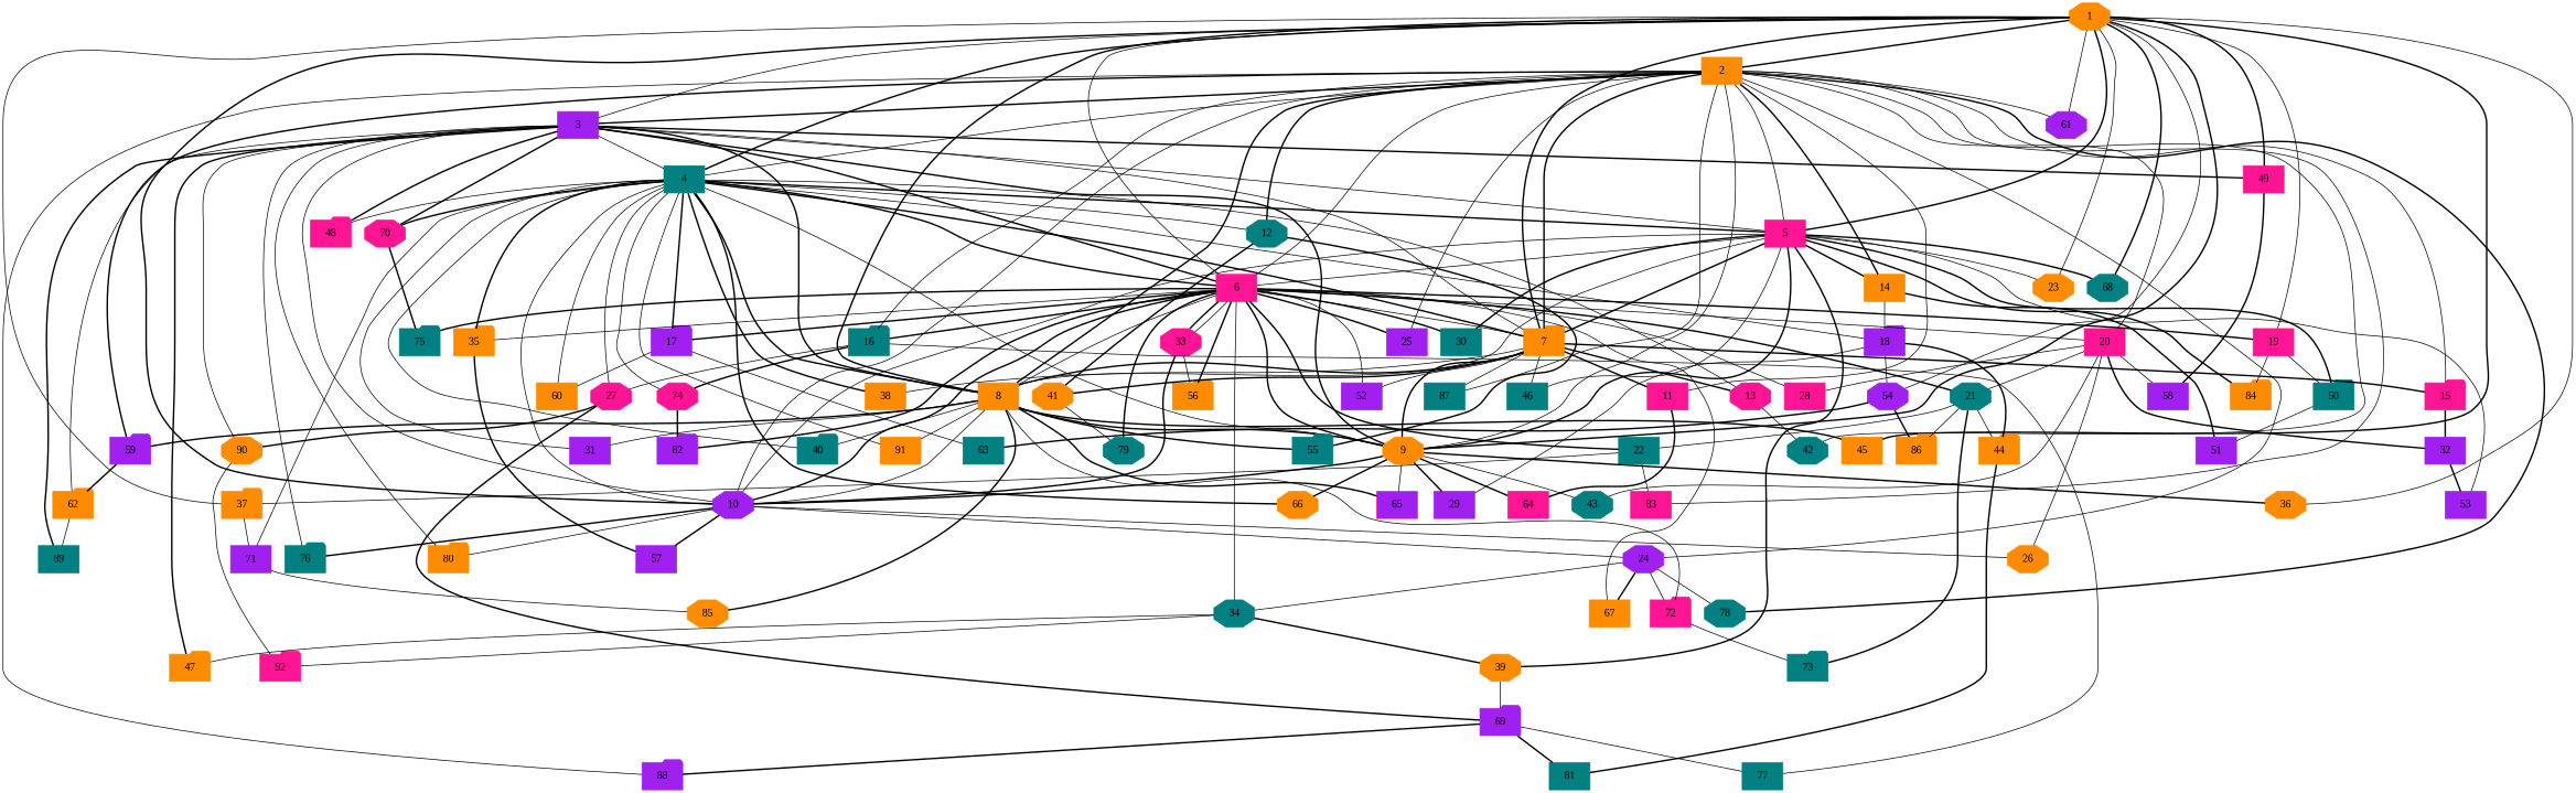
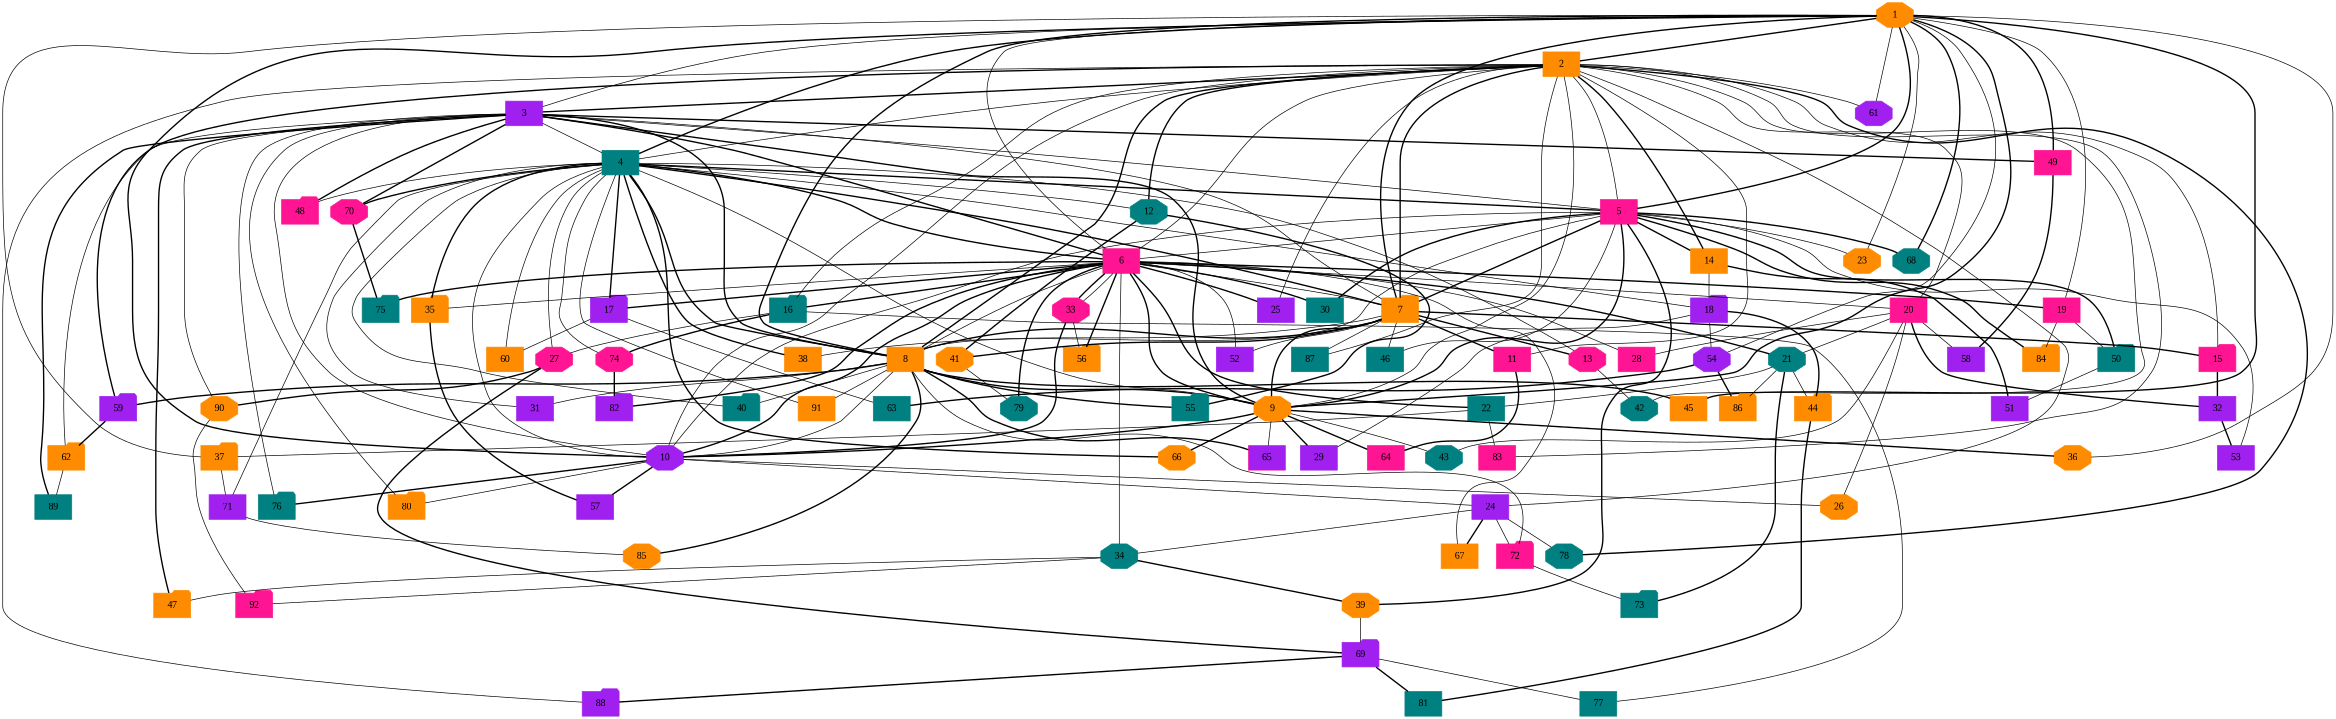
  graph {
    fontname="Liberation Serif"
    node [color=darkorange fontname="Liberation Serif" shape=box style=filled]
    edge [fontname="Liberation Serif" style=solid]
    1 [shape=octagon]
    2
    3 [color=purple]
    4 [color=teal]
    5 [color=deeppink]
    6 [color=deeppink]
    7 [shape=folder]
    8
    9 [shape=octagon]
    10 [color=purple shape=octagon]
    19 [color=deeppink]
    23 [shape=octagon]
    36 [shape=octagon]
    37 [shape=folder]
    45
    49 [color=deeppink]
    54 [color=purple shape=octagon]
    61 [color=purple shape=octagon]
    68 [color=teal shape=octagon]
    11 [color=deeppink]
    12 [color=teal shape=octagon]
    14
    15 [color=deeppink shape=folder]
    16 [color=teal shape=folder]
    20 [color=deeppink]
-   24 [color=purple shape=octagon]
+   24 [color=purple]
    25 [color=purple]
    42 [color=teal shape=octagon]
    59 [color=purple shape=folder]
    78 [color=teal shape=octagon]
    83 [color=deeppink]
    87 [color=teal]
    88 [color=purple shape=folder]
    47 [shape=folder]
    48 [color=deeppink shape=folder]
    62 [shape=folder]
    70 [color=deeppink shape=octagon]
    76 [color=teal shape=folder]
    80 [shape=folder]
    89 [color=teal]
    90 [shape=octagon]
    13 [color=deeppink shape=octagon]
    17 [color=purple shape=folder]
    18 [color=purple shape=folder]
    27 [color=deeppink shape=octagon]
    31 [color=purple]
    35 [shape=folder]
    38
    40 [color=teal shape=folder]
    60
    66 [shape=octagon]
    71 [color=purple]
    74 [color=deeppink shape=octagon]
    91
    30 [color=teal]
    39 [shape=octagon]
    46 [color=teal]
    50 [color=teal shape=folder]
    53 [color=purple]
    84 [shape=folder]
    21 [color=teal shape=octagon]
    22 [color=teal]
    28 [color=deeppink]
    33 [color=deeppink shape=octagon]
    34 [color=teal shape=octagon]
    52 [color=purple]
    56 [shape=folder]
    67
    75 [color=teal shape=folder]
    79 [color=teal shape=octagon]
    82 [color=purple shape=folder]
    41 [shape=octagon]
    55 [color=teal shape=folder]
    65 [color=deeppink fillcolor=purple]
    72 [color=deeppink shape=folder]
    85 [shape=octagon]
    29 [color=purple]
    43 [color=teal shape=octagon]
    64 [color=deeppink]
    26 [shape=octagon]
    57 [color=purple]
    58 [color=purple]
    63 [color=teal]
    86 [shape=folder]
    51 [color=purple]
    32 [color=purple]
    77 [color=teal]
    92 [color=deeppink shape=folder]
    44 [shape=folder]
    69 [color=purple shape=folder]
    73 [color=teal shape=folder]
    81 [color=teal]
    1 -- 2 [style=bold]
    1 -- 3
    1 -- 4 [style=bold]
    1 -- 5 [style=bold]
    1 -- 6
    1 -- 7 [style=bold]
    1 -- 8 [style=bold]
    1 -- 9 [style=bold]
    1 -- 10 [style=bold]
    1 -- 19
    1 -- 23
    1 -- 36
    1 -- 37
    1 -- 45 [style=bold]
    1 -- 49 [style=bold]
    1 -- 54
    1 -- 61
    1 -- 68 [style=bold]
    2 -- 3 [style=bold]
    2 -- 4
    2 -- 5
    2 -- 6
    2 -- 7 [style=bold]
    2 -- 8 [style=bold]
    2 -- 9
    2 -- 10
    2 -- 61
    2 -- 11
    2 -- 12 [style=bold]
    2 -- 14 [style=bold]
    2 -- 15
    2 -- 16
    2 -- 20
    2 -- 24
    2 -- 25
    2 -- 42
    2 -- 59 [style=bold]
    2 -- 78 [style=bold]
    2 -- 83
    2 -- 87
    2 -- 88
    3 -- 4
    3 -- 5
    3 -- 6 [style=bold]
    3 -- 7
    3 -- 8 [style=bold]
    3 -- 9 [style=bold]
    3 -- 10
    3 -- 49 [style=bold]
    3 -- 47 [style=bold]
    3 -- 48 [style=bold]
    3 -- 62
    3 -- 70 [style=bold]
    3 -- 76
    3 -- 80
    3 -- 89 [style=bold]
    3 -- 90
    4 -- 5 [style=bold]
    4 -- 6 [style=bold]
    4 -- 7 [style=bold]
    4 -- 8 [style=bold]
    4 -- 9
    4 -- 10
    4 -- 12
    4 -- 48
    4 -- 70 [style=bold]
    4 -- 13
    4 -- 17 [style=bold]
    4 -- 18
    4 -- 27
    4 -- 31
    4 -- 35 [style=bold]
    4 -- 38 [style=bold]
    4 -- 40
    4 -- 60
    4 -- 66 [style=bold]
    4 -- 71
    4 -- 74
    4 -- 91
    5 -- 6
    5 -- 7 [style=bold]
    5 -- 8
    5 -- 9 [style=bold]
    5 -- 10
    5 -- 23
    5 -- 68 [style=bold]
    5 -- 14 [style=bold]
    5 -- 30 [style=bold]
    5 -- 39 [style=bold]
    5 -- 46
    5 -- 50 [style=bold]
    5 -- 53
    5 -- 84 [style=bold]
    6 -- 7
    6 -- 8
    6 -- 9 [style=bold]
    6 -- 10 [style=bold]
    6 -- 19 [style=bold]
    6 -- 16 [style=bold]
    6 -- 20
    6 -- 25 [style=bold]
    6 -- 17 [style=bold]
    6 -- 35
    6 -- 30 [style=bold]
    6 -- 21 [style=bold]
    6 -- 22 [style=bold]
    6 -- 28
    6 -- 33 [style=bold]
    6 -- 33
    6 -- 34
    6 -- 52
    6 -- 56 [style=bold]
    6 -- 67
    6 -- 75 [style=bold]
    6 -- 79 [style=bold]
    6 -- 82 [style=bold]
    7 -- 8 [style=bold]
    7 -- 9 [style=bold]
    7 -- 11 [style=bold]
    7 -- 15 [style=bold]
    7 -- 87
    7 -- 13 [style=bold]
    7 -- 38
    7 -- 46
    7 -- 52
    7 -- 41 [style=bold]
    8 -- 9 [style=bold]
    8 -- 10
    8 -- 45 [style=bold]
    8 -- 59 [style=bold]
    8 -- 31
    8 -- 40
    8 -- 91
    8 -- 55 [style=bold]
    8 -- 65 [style=bold]
    8 -- 72
    8 -- 85 [style=bold]
    9 -- 10 [style=bold]
    9 -- 36 [style=bold]
    9 -- 66 [style=bold]
    9 -- 65
    9 -- 29 [style=bold]
    9 -- 43
    9 -- 64 [style=bold]
    10 -- 24
    10 -- 76 [style=bold]
    10 -- 80
    10 -- 26
    10 -- 57 [style=bold]
    19 -- 50
    19 -- 84
    37 -- 71
    49 -- 58 [style=bold]
    54 -- 63 [style=bold]
    54 -- 86 [style=bold]
    11 -- 64 [style=bold]
    12 -- 41 [style=bold]
    12 -- 55 [style=bold]
    14 -- 18
    14 -- 51 [style=bold]
    15 -- 32 [style=bold]
    16 -- 27
    16 -- 74 [style=bold]
    16 -- 77
    20 -- 21
    20 -- 28
    20 -- 43
    20 -- 26
    20 -- 58
    20 -- 32 [style=bold]
    24 -- 78
    24 -- 34
    24 -- 67 [style=bold]
    24 -- 72
    59 -- 62 [style=bold]
    62 -- 89
    70 -- 75 [style=bold]
    90 -- 92
    13 -- 42
    17 -- 60
    17 -- 63
    18 -- 54
    18 -- 29
    18 -- 44 [style=bold]
    27 -- 90 [style=bold]
    27 -- 69 [style=bold]
    35 -- 57 [style=bold]
    71 -- 85
    74 -- 82 [style=bold]
    39 -- 69
    50 -- 51
    21 -- 22
    21 -- 86
    21 -- 44
    21 -- 73 [style=bold]
    22 -- 37
    22 -- 83
    33 -- 10 [style=bold]
    33 -- 56
    34 -- 47
    34 -- 39 [style=bold]
    34 -- 92
    41 -- 79
    72 -- 73
    32 -- 53 [style=bold]
    44 -- 81 [style=bold]
    69 -- 88 [style=bold]
    69 -- 77
    69 -- 81 [style=bold]
  }
